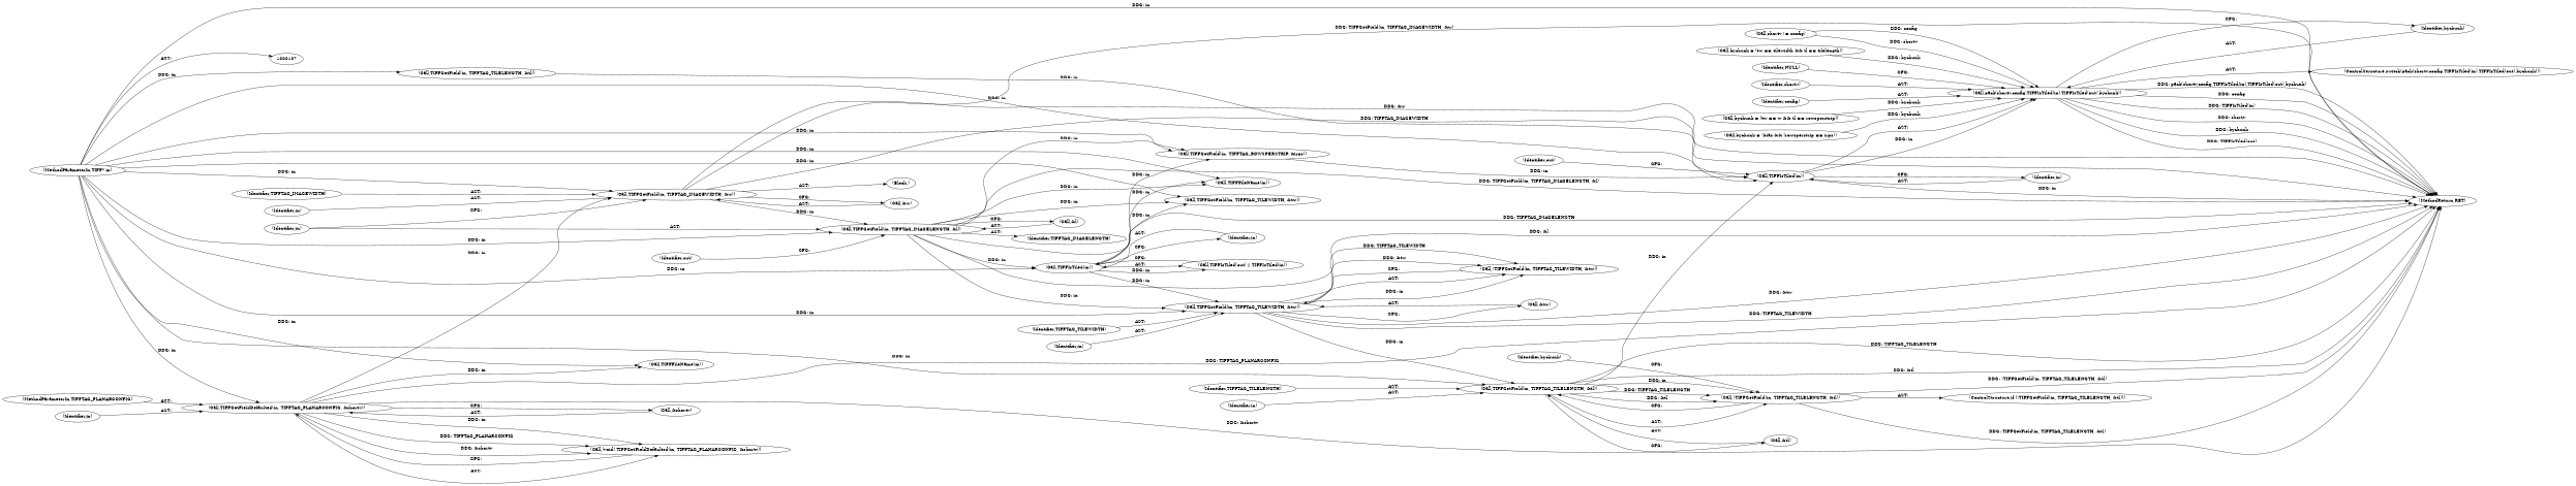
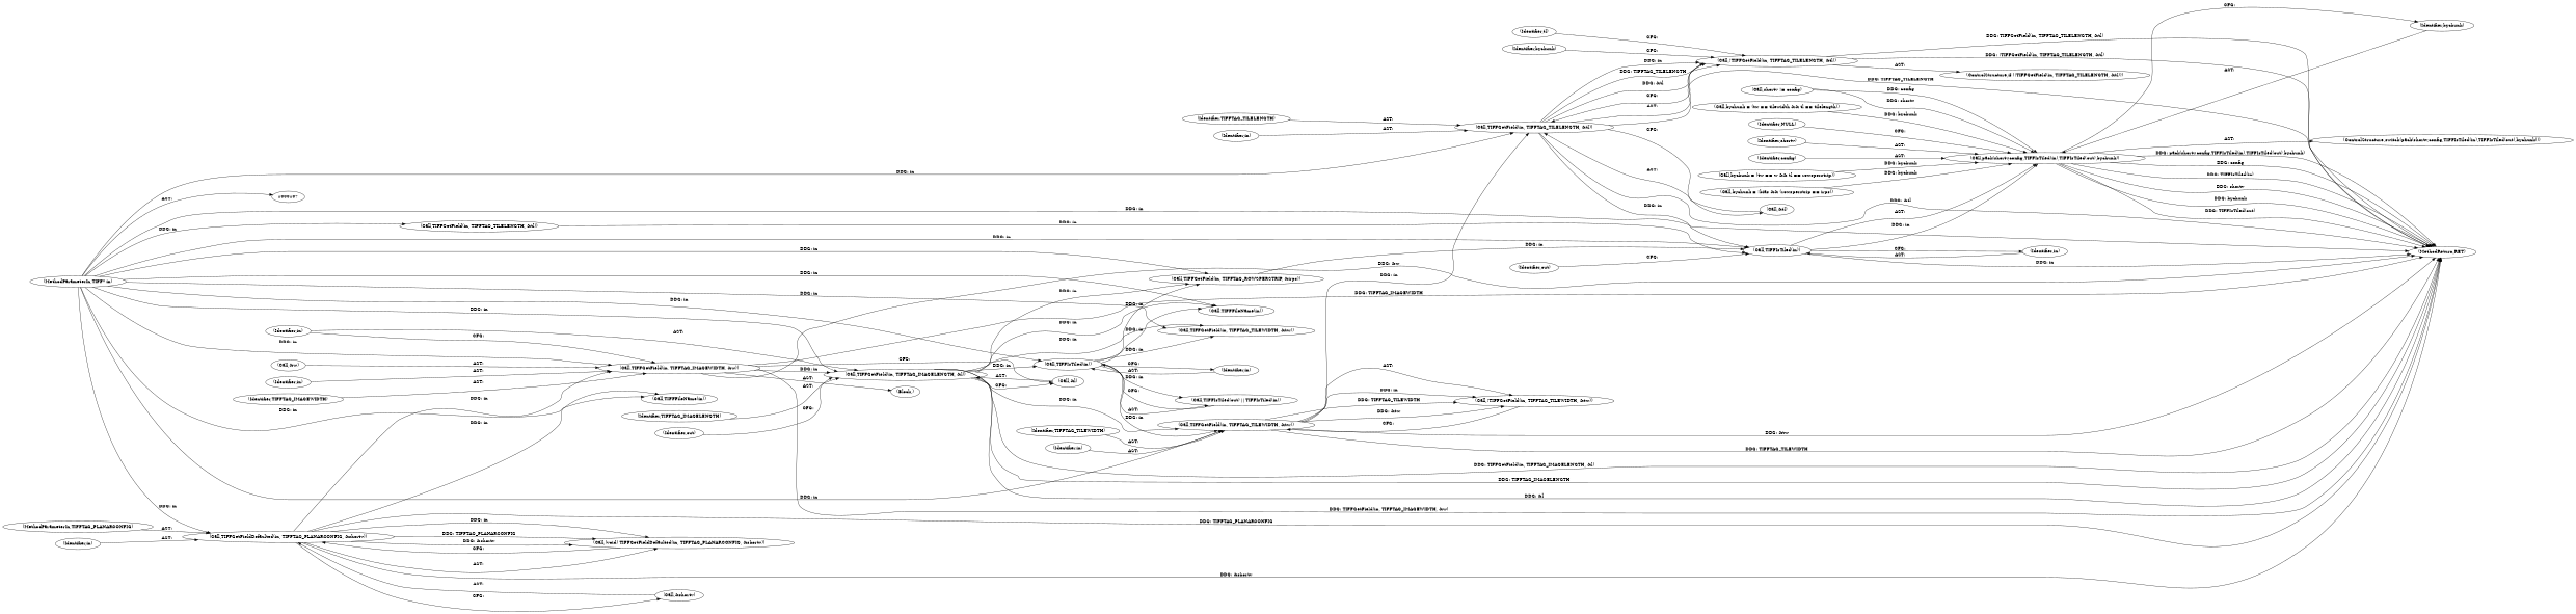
  digraph {
    rankdir=LR
    n1 [label="(Call,TIFFGetField(in, TIFFTAG_TILELENGTH, &tl))"]
    n2 [label="(Call,!TIFFGetField(in, TIFFTAG_TILELENGTH, &tl))"]
    n3 [label="(Call,TIFFIsTiled(in))"]
    n4 [label="(MethodReturn,RET)"]
    n5 [label="(Call,&tl)"]
    n6 [label="(ControlStructure,if (!TIFFGetField(in, TIFFTAG_TILELENGTH, &tl)))"]
    n7 [label="(Call,pack(shortv,config,TIFFIsTiled(in),TIFFIsTiled(out),bychunk))"]
    n8 [label="(Identifier,in)"]
    n9 [label="(Call,TIFFGetField(in, TIFFTAG_TILEWIDTH, &tw))"]
    n10 [label="(Call,!TIFFGetField(in, TIFFTAG_TILEWIDTH, &tw))"]
-   n11 [label="(Call,&tw)"]
    n12 [label="(Call,TIFFGetField(in, TIFFTAG_IMAGELENGTH, &l))"]
    n13 [label="(Call,TIFFIsTiled(in))"]
    n14 [label="(Call,TIFFGetField(in, TIFFTAG_ROWSPERSTRIP, &irps))"]
    n15 [label="(Call,TIFFFileName(in))"]
    n16 [label="(Call,TIFFGetField(in, TIFFTAG_TILEWIDTH, &tw))"]
    n17 [label="(Call,&l)"]
    n18 [label="(Identifier,in)"]
    n19 [label="(Call,TIFFIsTiled(out) || TIFFIsTiled(in))"]
    n20 [label="(Block,)"]
    n21 [label="(Call,TIFFGetField(in, TIFFTAG_IMAGEWIDTH, &w))"]
    n22 [label="(Call,&w)"]
    n23 [label="(Call,TIFFGetFieldDefaulted(in, TIFFTAG_PLANARCONFIG, &shortv))"]
    n24 [label="(Call,&shortv)"]
    n25 [label="(Call,(void) TIFFGetFieldDefaulted(in, TIFFTAG_PLANARCONFIG, &shortv))"]
    n26 [label="(Call,TIFFFileName(in))"]
    n27 [label="(MethodParameterIn,TIFF* in)"]
    n28 [label="(Call,TIFFGetField(in, TIFFTAG_TILELENGTH, &tl))"]
    1000107
    n30 [label="(ControlStructure,switch(pack(shortv,config,TIFFIsTiled(in),TIFFIsTiled(out),bychunk)))"]
    n31 [label="(Identifier,bychunk)"]
    n32 [label="(Identifier,TIFFTAG_TILEWIDTH)"]
    n33 [label="(Identifier,shortv)"]
    n34 [label="(Identifier,TIFFTAG_TILELENGTH)"]
    n35 [label="(Identifier,TIFFTAG_IMAGELENGTH)"]
    n36 [label="(Identifier,out)"]
    n37 [label="(Identifier,in)"]
    n38 [label="(Identifier,config)"]
    n39 [label="(Identifier,in)"]
    n40 [label="(Identifier,in)"]
    n41 [label="(Identifier,in)"]
    n42 [label="(Call,bychunk = (tw == w && tl == rowsperstrip))"]
+   n43 [label="(Identifier,tl)"]
    n44 [label="(Identifier,out)"]
    n45 [label="(Call,bychunk = !bias && (rowsperstrip == irps))"]
    n46 [label="(Identifier,bychunk)"]
    n47 [label="(Identifier,TIFFTAG_IMAGEWIDTH)"]
    n48 [label="(MethodParameterIn,TIFFTAG_PLANARCONFIG)"]
    n49 [label="(Call,shortv != config)"]
    n50 [label="(Call,bychunk = (tw == tilewidth && tl == tilelength))"]
    n51 [label="(Identifier,NULL)"]
    n52 [label="(Identifier,in)"]
    n1 -> n2 [label="AST: "]
    n1 -> n2 [label="DDG: in"]
    n1 -> n2 [label="DDG: TIFFTAG_TILELENGTH"]
    n1 -> n2 [label="DDG: &tl"]
    n1 -> n3 [label="DDG: in"]
    n1 -> n4 [label="DDG: TIFFTAG_TILELENGTH"]
    n1 -> n4 [label="DDG: &tl"]
    n1 -> n5 [label="CFG: "]
    n2 -> n1 [label="CFG: "]
    n2 -> n4 [label="DDG: TIFFGetField(in, TIFFTAG_TILELENGTH, &tl)"]
    n2 -> n4 [label="DDG: !TIFFGetField(in, TIFFTAG_TILELENGTH, &tl)"]
    n2 -> n6 [label="AST: "]
    n3 -> n4 [label="DDG: in"]
    n3 -> n7 [label="AST: "]
    n3 -> n7 [label="DDG: in"]
    n3 -> n8 [label="CFG: "]
    n5 -> n1 [label="AST: "]
    n7 -> n4 [label="DDG: pack(shortv,config,TIFFIsTiled(in),TIFFIsTiled(out),bychunk)"]
    n7 -> n4 [label="DDG: config"]
    n7 -> n4 [label="DDG: TIFFIsTiled(in)"]
    n7 -> n4 [label="DDG: shortv"]
    n7 -> n4 [label="DDG: bychunk"]
    n7 -> n4 [label="DDG: TIFFIsTiled(out)"]
    n7 -> n30 [label="AST: "]
    n7 -> n31 [label="CFG: "]
    n8 -> n3 [label="AST: "]
    n9 -> n1 [label="DDG: in"]
    n9 -> n4 [label="DDG: &tw"]
    n9 -> n4 [label="DDG: TIFFTAG_TILEWIDTH"]
    n9 -> n10 [label="AST: "]
    n9 -> n10 [label="DDG: in"]
    n9 -> n10 [label="DDG: TIFFTAG_TILEWIDTH"]
    n9 -> n10 [label="DDG: &tw"]
-   n9 -> n11 [label="CFG: "]
    n10 -> n9 [label="CFG: "]
-   n11 -> n9 [label="AST: "]
    n12 -> n4 [label="DDG: TIFFGetField(in, TIFFTAG_IMAGELENGTH, &l)"]
    n12 -> n4 [label="DDG: TIFFTAG_IMAGELENGTH"]
    n12 -> n4 [label="DDG: &l"]
    n12 -> n9 [label="DDG: in"]
    n12 -> n13 [label="DDG: in"]
    n12 -> n14 [label="DDG: in"]
    n12 -> n15 [label="DDG: in"]
    n12 -> n16 [label="DDG: in"]
    n12 -> n17 [label="CFG: "]
    n13 -> n9 [label="DDG: in"]
    n13 -> n14 [label="DDG: in"]
    n13 -> n15 [label="DDG: in"]
    n13 -> n16 [label="DDG: in"]
    n13 -> n18 [label="CFG: "]
    n13 -> n19 [label="AST: "]
    n13 -> n19 [label="DDG: in"]
    n14 -> n3 [label="DDG: in"]
    n17 -> n12 [label="AST: "]
    n18 -> n13 [label="AST: "]
    n19 -> n13 [label="CFG: "]
    n21 -> n4 [label="DDG: &w"]
    n21 -> n4 [label="DDG: TIFFTAG_IMAGEWIDTH"]
    n21 -> n4 [label="DDG: TIFFGetField(in, TIFFTAG_IMAGEWIDTH, &w)"]
    n21 -> n12 [label="DDG: in"]
    n21 -> n20 [label="AST: "]
-   n21 -> n22 [label="CFG: "]
+   n21 -> n17 [label="CFG: "]
    n22 -> n21 [label="AST: "]
    n23 -> n4 [label="DDG: TIFFTAG_PLANARCONFIG"]
    n23 -> n4 [label="DDG: &shortv"]
    n23 -> n21 [label="DDG: in"]
    n23 -> n24 [label="CFG: "]
    n23 -> n25 [label="AST: "]
    n23 -> n25 [label="DDG: in"]
    n23 -> n25 [label="DDG: TIFFTAG_PLANARCONFIG"]
    n23 -> n25 [label="DDG: &shortv"]
    n23 -> n26 [label="DDG: in"]
    n24 -> n23 [label="AST: "]
    n25 -> n23 [label="CFG: "]
    n27 -> n1 [label="DDG: in"]
    n27 -> n3 [label="DDG: in"]
    n27 -> n4 [label="DDG: in"]
    n27 -> n9 [label="DDG: in"]
    n27 -> n12 [label="DDG: in"]
    n27 -> n13 [label="DDG: in"]
    n27 -> n14 [label="DDG: in"]
    n27 -> n15 [label="DDG: in"]
    n27 -> n16 [label="DDG: in"]
    n27 -> n21 [label="DDG: in"]
    n27 -> n23 [label="DDG: in"]
    n27 -> n26 [label="DDG: in"]
    n27 -> n28 [label="DDG: in"]
    n27 -> 1000107 [label="AST: "]
    n28 -> n3 [label="DDG: in"]
    n31 -> n7 [label="AST: "]
    n32 -> n9 [label="AST: "]
    n33 -> n7 [label="AST: "]
    n34 -> n1 [label="AST: "]
-   n12 -> n35 [label="AST: "]
+   n35 -> n12 [label="AST: "]
    n36 -> n12 [label="CFG: "]
    n37 -> n21 [label="AST: "]
    n38 -> n7 [label="AST: "]
    n39 -> n1 [label="AST: "]
    n40 -> n23 [label="AST: "]
    n41 -> n12 [label="AST: "]
    n41 -> n21 [label="CFG: "]
    n42 -> n7 [label="DDG: bychunk"]
+   n43 -> n2 [label="CFG: "]
    n44 -> n3 [label="CFG: "]
    n45 -> n7 [label="DDG: bychunk"]
    n46 -> n2 [label="CFG: "]
    n47 -> n21 [label="AST: "]
    n48 -> n23 [label="AST: "]
    n49 -> n7 [label="DDG: shortv"]
    n49 -> n7 [label="DDG: config"]
    n50 -> n7 [label="DDG: bychunk"]
    n51 -> n7 [label="CFG: "]
    n52 -> n9 [label="AST: "]
  }
